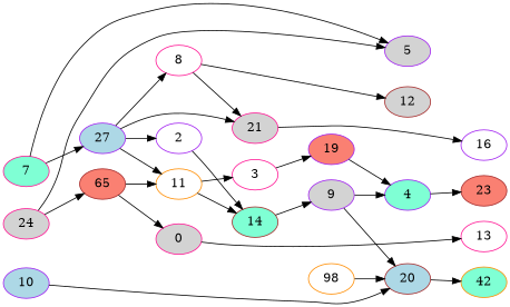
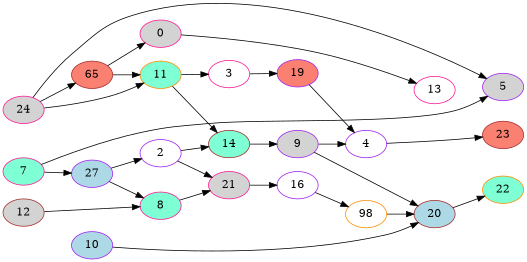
  digraph {
    rankdir=LR
    node [color=purple fillcolor=white style=filled]
    edge [weight=0]
    0 [color=deeppink fillcolor=lightgrey]
    13 [color=deeppink]
    n3 [color=darkorange label=98]
    20 [color=brown fillcolor=lightblue]
-   22 [color=darkorange fillcolor=aquamarine label=42]
+   22 [color=darkorange fillcolor=aquamarine]
    14 [color=brown fillcolor=aquamarine]
    2
    21 [color=deeppink fillcolor=lightgrey]
    9 [fillcolor=lightgrey]
    16
-   4 [fillcolor=aquamarine]
+   4
    23 [color=brown fillcolor=salmon]
    10 [fillcolor=lightblue]
    3 [color=deeppink]
    19 [fillcolor=salmon]
    7 [color=deeppink fillcolor=aquamarine]
    5 [fillcolor=lightgrey]
    n18 [fillcolor=lightblue label=27]
-   8 [color=deeppink]
+   8 [color=deeppink fillcolor=aquamarine]
    12 [color=brown fillcolor=lightgrey]
    24 [color=deeppink fillcolor=lightgrey]
    n22 [color=brown fillcolor=salmon label=65]
-   11 [color=darkorange]
+   11 [color=darkorange fillcolor=aquamarine]
    0 -> 13
    n3 -> 20 [weight=2]
    20 -> 22
    14 -> 9
    2 -> 14
-   n18 -> 21
+   2 -> 21
    21 -> 16
    9 -> 20
    9 -> 4 [weight=2]
+   16 -> n3
    4 -> 23
    10 -> 20
    3 -> 19
    19 -> 4
    7 -> 5
    7 -> n18
    n18 -> 2
    n18 -> 8
    8 -> 21
-   8 -> 12
+   12 -> 8
    24 -> 5
    24 -> n22
-   n18 -> 11 [weight=1]
+   24 -> 11 [weight=1]
    n22 -> 0
    n22 -> 11 [weight=2]
    11 -> 14
    11 -> 3
  }
